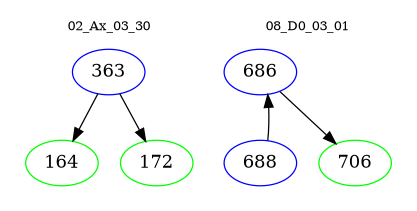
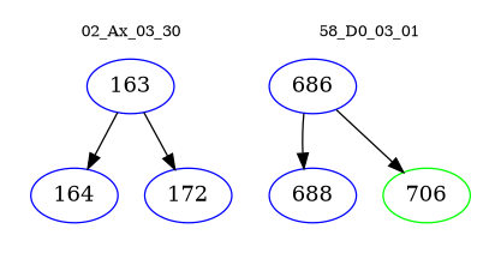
  digraph {
    node [color=blue]
    edge [color=black]
-   n1 [label=363]
-   n2 [color=green label=164]
-   n3 [color=green label=172]
+   n1 [label=163]
+   n2 [label=164]
+   n3 [label=172]
    n4 [label=686]
    n5 [label=688]
    n6 [color=green label=706]
    subgraph cluster_1 {
      color=white
      fontsize=10
      label="02_Ax_03_30"
      n1
      n2
      n3
    }
    subgraph cluster_2 {
      color=white
      fontsize=10
-     label="08_D0_03_01"
+     label="58_D0_03_01"
      n4
      n5
      n6
    }
    n1 -> n2
    n1 -> n3
-   n5 -> n4
+   n4 -> n5
    n4 -> n6
  }
